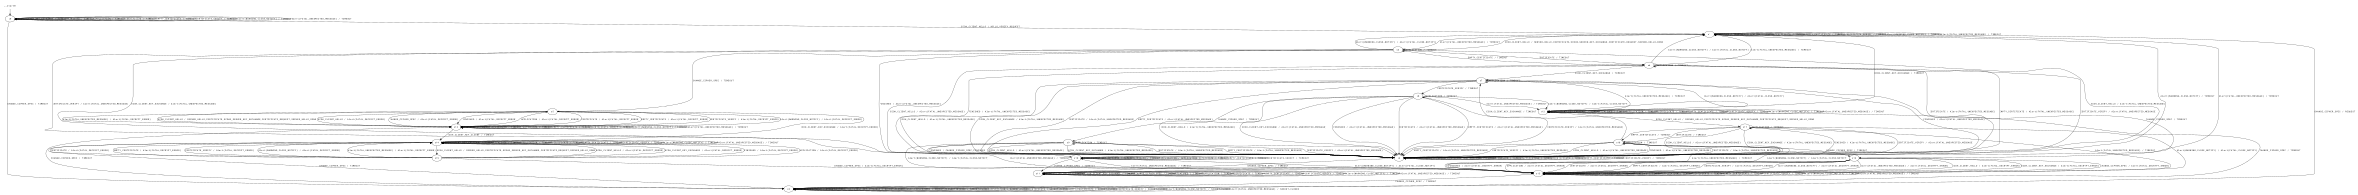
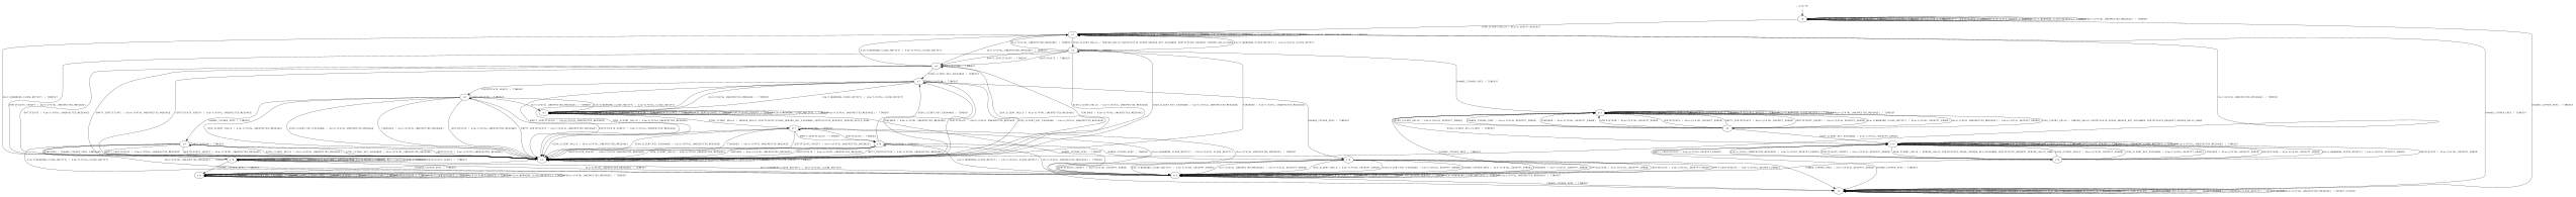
  digraph {
    fontname="Roboto Mono"
    node [fontname="Roboto Mono"]
    edge [fontname="Roboto Mono"]
    n1 [label=s0]
    n2 [label=s1]
    n3 [label=s2]
    n4 [label=s3]
    n5 [label=s12]
    n6 [label=s4]
    n7 [label=s5]
    n8 [label=s6]
    n9 [label=s17]
    n10 [label=s11]
    n11 [label=s13]
    n12 [label=s14]
    n13 [label=s7]
    n14 [label=s15]
    n15 [label=s18]
    n16 [label=s19]
    n17 [label=s8]
    n18 [label=s16]
    n19 [label=s9]
    n20 [label=s10]
    __start0 [shape=none]
    n1 -> n1 [label="ECDH_CLIENT_KEY_EXCHANGE / TIMEOUT"]
    n1 -> n1 [label="FINISHED / TIMEOUT"]
    n1 -> n1 [label="APPLICATION / TIMEOUT"]
    n1 -> n1 [label="CERTIFICATE / TIMEOUT"]
    n1 -> n1 [label="EMPTY_CERTIFICATE / TIMEOUT"]
    n1 -> n1 [label="CERTIFICATE_VERIFY / TIMEOUT"]
    n1 -> n1 [label="Alert(WARNING,CLOSE_NOTIFY) / TIMEOUT"]
    n1 -> n1 [label="Alert(FATAL,UNEXPECTED_MESSAGE) / TIMEOUT"]
    n1 -> n2 [label="ECDH_CLIENT_HELLO / HELLO_VERIFY_REQUEST"]
    n1 -> n3 [label="CHANGE_CIPHER_SPEC / TIMEOUT"]
    n2 -> n2 [label="FINISHED / TIMEOUT"]
    n2 -> n2 [label="APPLICATION / TIMEOUT"]
    n2 -> n2 [label="CERTIFICATE / TIMEOUT"]
    n2 -> n2 [label="EMPTY_CERTIFICATE / TIMEOUT"]
    n2 -> n2 [label="CERTIFICATE_VERIFY / TIMEOUT"]
    n2 -> n2 [label="Alert(WARNING,CLOSE_NOTIFY) / TIMEOUT"]
    n2 -> n2 [label="Alert(FATAL,UNEXPECTED_MESSAGE) / TIMEOUT"]
-   n2 -> n3 [label="CHANGE_CIPHER_SPEC / REQUEST"]
+   n2 -> n3 [label="CHANGE_CIPHER_SPEC / TIMEOUT"]
    n2 -> n4 [label="ECDH_CLIENT_HELLO / SERVER_HELLO,CERTIFICATE,ECDHE_SERVER_KEY_EXCHANGE,CERTIFICATE_REQUEST,SERVER_HELLO_DONE"]
-   n2 -> n5 [label="ECDH_CLIENT_KEY_EXCHANGE / TIMEOUT"]
    n3 -> n3 [label="ECDH_CLIENT_HELLO / SOCKET_CLOSED"]
    n3 -> n3 [label="ECDH_CLIENT_KEY_EXCHANGE / SOCKET_CLOSED"]
    n3 -> n3 [label="CHANGE_CIPHER_SPEC / SOCKET_CLOSED"]
    n3 -> n3 [label="FINISHED / SOCKET_CLOSED"]
    n3 -> n3 [label="APPLICATION / SOCKET_CLOSED"]
    n3 -> n3 [label="CERTIFICATE / SOCKET_CLOSED"]
    n3 -> n3 [label="EMPTY_CERTIFICATE / SOCKET_CLOSED"]
    n3 -> n3 [label="CERTIFICATE_VERIFY / SOCKET_CLOSED"]
    n3 -> n3 [label="Alert(WARNING,CLOSE_NOTIFY) / SOCKET_CLOSED"]
    n3 -> n3 [label="Alert(FATAL,UNEXPECTED_MESSAGE) / SOCKET_CLOSED"]
    n4 -> n2 [label="Alert(WARNING,CLOSE_NOTIFY) / Alert(FATAL,CLOSE_NOTIFY)"]
    n4 -> n2 [label="Alert(FATAL,UNEXPECTED_MESSAGE) / TIMEOUT"]
    n4 -> n4 [label="APPLICATION / TIMEOUT"]
    n4 -> n6 [label="ECDH_CLIENT_HELLO / Alert(FATAL,UNEXPECTED_MESSAGE)"]
    n4 -> n6 [label="ECDH_CLIENT_KEY_EXCHANGE / Alert(FATAL,UNEXPECTED_MESSAGE)"]
    n4 -> n6 [label="FINISHED / Alert(FATAL,UNEXPECTED_MESSAGE)"]
    n4 -> n6 [label="CERTIFICATE_VERIFY / Alert(FATAL,UNEXPECTED_MESSAGE)"]
-   n4 -> n7 [label="CHANGE_CIPHER_SPEC / TIMEOUT"]
+   n4 -> n11 [label="CHANGE_CIPHER_SPEC / TIMEOUT"]
    n4 -> n8 [label="CERTIFICATE / TIMEOUT"]
    n4 -> n8 [label="EMPTY_CERTIFICATE / TIMEOUT"]
    n5 -> n3 [label="CHANGE_CIPHER_SPEC / TIMEOUT"]
    n5 -> n5 [label="ECDH_CLIENT_KEY_EXCHANGE / TIMEOUT"]
    n5 -> n5 [label="FINISHED / TIMEOUT"]
    n5 -> n5 [label="APPLICATION / TIMEOUT"]
    n5 -> n5 [label="CERTIFICATE / TIMEOUT"]
    n5 -> n5 [label="EMPTY_CERTIFICATE / TIMEOUT"]
    n5 -> n5 [label="CERTIFICATE_VERIFY / TIMEOUT"]
    n5 -> n5 [label="Alert(WARNING,CLOSE_NOTIFY) / TIMEOUT"]
    n5 -> n5 [label="Alert(FATAL,UNEXPECTED_MESSAGE) / TIMEOUT"]
    n5 -> n9 [label="ECDH_CLIENT_HELLO / SERVER_HELLO,CERTIFICATE,ECDHE_SERVER_KEY_EXCHANGE,CERTIFICATE_REQUEST,SERVER_HELLO_DONE"]
    n6 -> n2 [label="Alert(WARNING,CLOSE_NOTIFY) / TIMEOUT"]
    n6 -> n2 [label="Alert(FATAL,UNEXPECTED_MESSAGE) / TIMEOUT"]
    n6 -> n6 [label="ECDH_CLIENT_HELLO / TIMEOUT"]
    n6 -> n6 [label="ECDH_CLIENT_KEY_EXCHANGE / TIMEOUT"]
    n6 -> n6 [label="FINISHED / TIMEOUT"]
    n6 -> n6 [label="APPLICATION / TIMEOUT"]
    n6 -> n6 [label="CERTIFICATE / TIMEOUT"]
    n6 -> n6 [label="EMPTY_CERTIFICATE / TIMEOUT"]
    n6 -> n6 [label="CERTIFICATE_VERIFY / TIMEOUT"]
    n6 -> n10 [label="CHANGE_CIPHER_SPEC / TIMEOUT"]
    n7 -> n11 [label="ECDH_CLIENT_HELLO / Alert(FATAL,DECRYPT_ERROR)"]
    n7 -> n11 [label="CHANGE_CIPHER_SPEC / Alert(FATAL,DECRYPT_ERROR)"]
    n7 -> n11 [label="FINISHED / Alert(FATAL,DECRYPT_ERROR)"]
    n7 -> n11 [label="APPLICATION / Alert(FATAL,DECRYPT_ERROR)"]
    n7 -> n11 [label="CERTIFICATE / Alert(FATAL,DECRYPT_ERROR)"]
    n7 -> n11 [label="EMPTY_CERTIFICATE / Alert(FATAL,DECRYPT_ERROR)"]
    n7 -> n11 [label="CERTIFICATE_VERIFY / Alert(FATAL,DECRYPT_ERROR)"]
    n7 -> n11 [label="Alert(WARNING,CLOSE_NOTIFY) / Alert(FATAL,DECRYPT_ERROR)"]
    n7 -> n11 [label="Alert(FATAL,UNEXPECTED_MESSAGE) / Alert(FATAL,DECRYPT_ERROR)"]
    n7 -> n12 [label="ECDH_CLIENT_KEY_EXCHANGE / Alert(FATAL,DECRYPT_ERROR)"]
    n8 -> n2 [label="Alert(WARNING,CLOSE_NOTIFY) / Alert(FATAL,CLOSE_NOTIFY)"]
    n8 -> n2 [label="Alert(FATAL,UNEXPECTED_MESSAGE) / TIMEOUT"]
    n8 -> n6 [label="ECDH_CLIENT_HELLO / Alert(FATAL,UNEXPECTED_MESSAGE)"]
    n8 -> n6 [label="FINISHED / Alert(FATAL,UNEXPECTED_MESSAGE)"]
    n8 -> n6 [label="CERTIFICATE / Alert(FATAL,UNEXPECTED_MESSAGE)"]
    n8 -> n6 [label="EMPTY_CERTIFICATE / Alert(FATAL,UNEXPECTED_MESSAGE)"]
    n8 -> n6 [label="CERTIFICATE_VERIFY / Alert(FATAL,UNEXPECTED_MESSAGE)"]
    n8 -> n8 [label="APPLICATION / TIMEOUT"]
    n8 -> n13 [label="ECDH_CLIENT_KEY_EXCHANGE / TIMEOUT"]
    n9 -> n6 [label="ECDH_CLIENT_HELLO / Alert(FATAL,UNEXPECTED_MESSAGE)"]
    n9 -> n6 [label="ECDH_CLIENT_KEY_EXCHANGE / Alert(FATAL,UNEXPECTED_MESSAGE)"]
    n9 -> n6 [label="FINISHED / Alert(FATAL,UNEXPECTED_MESSAGE)"]
    n9 -> n6 [label="CERTIFICATE_VERIFY / Alert(FATAL,UNEXPECTED_MESSAGE)"]
    n9 -> n9 [label="APPLICATION / TIMEOUT"]
    n9 -> n14 [label="Alert(WARNING,CLOSE_NOTIFY) / Alert(FATAL,CLOSE_NOTIFY)"]
    n9 -> n14 [label="Alert(FATAL,UNEXPECTED_MESSAGE) / TIMEOUT"]
    n9 -> n15 [label="CERTIFICATE / TIMEOUT"]
    n9 -> n15 [label="EMPTY_CERTIFICATE / TIMEOUT"]
    n10 -> n10 [label="ECDH_CLIENT_HELLO / TIMEOUT"]
    n10 -> n10 [label="ECDH_CLIENT_KEY_EXCHANGE / TIMEOUT"]
    n10 -> n10 [label="CHANGE_CIPHER_SPEC / TIMEOUT"]
    n10 -> n10 [label="FINISHED / TIMEOUT"]
    n10 -> n10 [label="APPLICATION / TIMEOUT"]
    n10 -> n10 [label="CERTIFICATE / TIMEOUT"]
    n10 -> n10 [label="EMPTY_CERTIFICATE / TIMEOUT"]
    n10 -> n10 [label="CERTIFICATE_VERIFY / TIMEOUT"]
    n10 -> n10 [label="Alert(WARNING,CLOSE_NOTIFY) / TIMEOUT"]
    n10 -> n10 [label="Alert(FATAL,UNEXPECTED_MESSAGE) / TIMEOUT"]
    n11 -> n3 [label="CHANGE_CIPHER_SPEC / TIMEOUT"]
    n11 -> n7 [label="ECDH_CLIENT_HELLO / SERVER_HELLO,CERTIFICATE,ECDHE_SERVER_KEY_EXCHANGE,CERTIFICATE_REQUEST,SERVER_HELLO_DONE"]
    n11 -> n11 [label="FINISHED / TIMEOUT"]
    n11 -> n11 [label="APPLICATION / TIMEOUT"]
    n11 -> n11 [label="CERTIFICATE / TIMEOUT"]
    n11 -> n11 [label="EMPTY_CERTIFICATE / TIMEOUT"]
    n11 -> n11 [label="CERTIFICATE_VERIFY / TIMEOUT"]
    n11 -> n11 [label="Alert(WARNING,CLOSE_NOTIFY) / TIMEOUT"]
    n11 -> n11 [label="Alert(FATAL,UNEXPECTED_MESSAGE) / TIMEOUT"]
    n11 -> n12 [label="ECDH_CLIENT_KEY_CLIENT / TIMEOUT"]
    n12 -> n3 [label="CHANGE_CIPHER_SPEC / TIMEOUT"]
    n12 -> n12 [label="ECDH_CLIENT_KEY_EXCHANGE / TIMEOUT"]
    n12 -> n12 [label="FINISHED / TIMEOUT"]
    n12 -> n12 [label="APPLICATION / TIMEOUT"]
    n12 -> n12 [label="CERTIFICATE / TIMEOUT"]
    n12 -> n12 [label="EMPTY_CERTIFICATE / TIMEOUT"]
    n12 -> n12 [label="CERTIFICATE_VERIFY / TIMEOUT"]
    n12 -> n12 [label="Alert(WARNING,CLOSE_NOTIFY) / TIMEOUT"]
    n12 -> n12 [label="Alert(FATAL,UNEXPECTED_MESSAGE) / TIMEOUT"]
    n12 -> n16 [label="ECDH_CLIENT_HELLO / SERVER_HELLO,CERTIFICATE,ECDHE_SERVER_KEY_EXCHANGE,CERTIFICATE_REQUEST,SERVER_HELLO_DONE"]
    n13 -> n5 [label="Alert(WARNING,CLOSE_NOTIFY) / Alert(FATAL,CLOSE_NOTIFY)"]
    n13 -> n5 [label="Alert(FATAL,UNEXPECTED_MESSAGE) / TIMEOUT"]
    n13 -> n6 [label="ECDH_CLIENT_HELLO / Alert(FATAL,UNEXPECTED_MESSAGE)"]
    n13 -> n6 [label="ECDH_CLIENT_KEY_EXCHANGE / Alert(FATAL,UNEXPECTED_MESSAGE)"]
    n13 -> n6 [label="FINISHED / Alert(FATAL,UNEXPECTED_MESSAGE)"]
    n13 -> n6 [label="CERTIFICATE / Alert(FATAL,UNEXPECTED_MESSAGE)"]
    n13 -> n6 [label="EMPTY_CERTIFICATE / Alert(FATAL,UNEXPECTED_MESSAGE)"]
    n13 -> n13 [label="APPLICATION / TIMEOUT"]
    n13 -> n17 [label="CERTIFICATE_VERIFY / TIMEOUT"]
    n13 -> n18 [label="CHANGE_CIPHER_SPEC / TIMEOUT"]
    n14 -> n3 [label="CHANGE_CIPHER_SPEC / TIMEOUT"]
    n14 -> n14 [label="ECDH_CLIENT_HELLO / TIMEOUT"]
    n14 -> n14 [label="ECDH_CLIENT_KEY_EXCHANGE / TIMEOUT"]
    n14 -> n14 [label="FINISHED / TIMEOUT"]
    n14 -> n14 [label="APPLICATION / TIMEOUT"]
    n14 -> n14 [label="CERTIFICATE / TIMEOUT"]
    n14 -> n14 [label="EMPTY_CERTIFICATE / TIMEOUT"]
    n14 -> n14 [label="CERTIFICATE_VERIFY / TIMEOUT"]
    n14 -> n14 [label="Alert(WARNING,CLOSE_NOTIFY) / TIMEOUT"]
    n14 -> n14 [label="Alert(FATAL,UNEXPECTED_MESSAGE) / TIMEOUT"]
    n15 -> n6 [label="ECDH_CLIENT_HELLO / Alert(FATAL,UNEXPECTED_MESSAGE)"]
    n15 -> n6 [label="FINISHED / Alert(FATAL,UNEXPECTED_MESSAGE)"]
    n15 -> n6 [label="CERTIFICATE / Alert(FATAL,UNEXPECTED_MESSAGE)"]
    n15 -> n6 [label="EMPTY_CERTIFICATE / Alert(FATAL,UNEXPECTED_MESSAGE)"]
    n15 -> n6 [label="CERTIFICATE_VERIFY / Alert(FATAL,UNEXPECTED_MESSAGE)"]
    n15 -> n13 [label="ECDH_CLIENT_KEY_EXCHANGE / TIMEOUT"]
    n15 -> n14 [label="Alert(WARNING,CLOSE_NOTIFY) / Alert(FATAL,CLOSE_NOTIFY)"]
    n15 -> n14 [label="Alert(FATAL,UNEXPECTED_MESSAGE) / TIMEOUT"]
    n15 -> n15 [label="APPLICATION / TIMEOUT"]
    n15 -> n18 [label="CHANGE_CIPHER_SPEC / TIMEOUT"]
    n16 -> n12 [label="ECDH_CLIENT_HELLO / Alert(FATAL,DECRYPT_ERROR)"]
    n16 -> n12 [label="ECDH_CLIENT_KEY_EXCHANGE / Alert(FATAL,DECRYPT_ERROR)"]
    n16 -> n12 [label="FINISHED / Alert(FATAL,DECRYPT_ERROR)"]
    n16 -> n12 [label="APPLICATION / Alert(FATAL,DECRYPT_ERROR)"]
    n16 -> n12 [label="CERTIFICATE / Alert(FATAL,DECRYPT_ERROR)"]
    n16 -> n12 [label="EMPTY_CERTIFICATE / Alert(FATAL,DECRYPT_ERROR)"]
    n16 -> n12 [label="CERTIFICATE_VERIFY / Alert(FATAL,DECRYPT_ERROR)"]
    n16 -> n12 [label="Alert(WARNING,CLOSE_NOTIFY) / Alert(FATAL,DECRYPT_ERROR)"]
    n16 -> n12 [label="Alert(FATAL,UNEXPECTED_MESSAGE) / Alert(FATAL,DECRYPT_ERROR)"]
    n16 -> n14 [label="CHANGE_CIPHER_SPEC / Alert(FATAL,DECRYPT_ERROR)"]
    n17 -> n5 [label="Alert(WARNING,CLOSE_NOTIFY) / Alert(FATAL,CLOSE_NOTIFY)"]
    n17 -> n5 [label="Alert(FATAL,UNEXPECTED_MESSAGE) / TIMEOUT"]
    n17 -> n6 [label="ECDH_CLIENT_HELLO / Alert(FATAL,UNEXPECTED_MESSAGE)"]
    n17 -> n6 [label="ECDH_CLIENT_KEY_EXCHANGE / Alert(FATAL,UNEXPECTED_MESSAGE)"]
    n17 -> n6 [label="FINISHED / Alert(FATAL,UNEXPECTED_MESSAGE)"]
    n17 -> n6 [label="CERTIFICATE / Alert(FATAL,UNEXPECTED_MESSAGE)"]
    n17 -> n6 [label="EMPTY_CERTIFICATE / Alert(FATAL,UNEXPECTED_MESSAGE)"]
    n17 -> n6 [label="CERTIFICATE_VERIFY / Alert(FATAL,UNEXPECTED_MESSAGE)"]
    n17 -> n17 [label="APPLICATION / TIMEOUT"]
    n17 -> n19 [label="CHANGE_CIPHER_SPEC / TIMEOUT"]
    n18 -> n14 [label="ECDH_CLIENT_HELLO / Alert(FATAL,DECRYPT_ERROR)"]
    n18 -> n14 [label="ECDH_CLIENT_KEY_EXCHANGE / Alert(FATAL,DECRYPT_ERROR)"]
    n18 -> n14 [label="CHANGE_CIPHER_SPEC / Alert(FATAL,DECRYPT_ERROR)"]
    n18 -> n14 [label="FINISHED / Alert(FATAL,DECRYPT_ERROR)"]
    n18 -> n14 [label="APPLICATION / Alert(FATAL,DECRYPT_ERROR)"]
    n18 -> n14 [label="CERTIFICATE / Alert(FATAL,DECRYPT_ERROR)"]
    n18 -> n14 [label="EMPTY_CERTIFICATE / Alert(FATAL,DECRYPT_ERROR)"]
    n18 -> n14 [label="CERTIFICATE_VERIFY / Alert(FATAL,DECRYPT_ERROR)"]
    n18 -> n14 [label="Alert(WARNING,CLOSE_NOTIFY) / Alert(FATAL,DECRYPT_ERROR)"]
    n18 -> n14 [label="Alert(FATAL,UNEXPECTED_MESSAGE) / Alert(FATAL,DECRYPT_ERROR)"]
    n19 -> n6 [label="ECDH_CLIENT_HELLO / Alert(FATAL,UNEXPECTED_MESSAGE)"]
    n19 -> n6 [label="ECDH_CLIENT_KEY_EXCHANGE / Alert(FATAL,UNEXPECTED_MESSAGE)"]
    n19 -> n6 [label="CERTIFICATE / Alert(FATAL,UNEXPECTED_MESSAGE)"]
    n19 -> n6 [label="EMPTY_CERTIFICATE / Alert(FATAL,UNEXPECTED_MESSAGE)"]
    n19 -> n6 [label="CERTIFICATE_VERIFY / Alert(FATAL,UNEXPECTED_MESSAGE)"]
    n19 -> n14 [label="Alert(WARNING,CLOSE_NOTIFY) / Alert(FATAL,CLOSE_NOTIFY)"]
    n19 -> n14 [label="Alert(FATAL,UNEXPECTED_MESSAGE) / TIMEOUT"]
    n19 -> n19 [label="APPLICATION / TIMEOUT"]
    n19 -> n20 [label="FINISHED / CHANGE_CIPHER_SPEC,FINISHED"]
    n20 -> n10 [label="CHANGE_CIPHER_SPEC / TIMEOUT"]
    n20 -> n14 [label="Alert(WARNING,CLOSE_NOTIFY) / Alert(FATAL,CLOSE_NOTIFY)"]
    n20 -> n14 [label="Alert(FATAL,UNEXPECTED_MESSAGE) / TIMEOUT"]
    n20 -> n20 [label="ECDH_CLIENT_KEY_EXCHANGE / TIMEOUT"]
    n20 -> n20 [label="FINISHED / TIMEOUT"]
    n20 -> n20 [label="APPLICATION / APPLICATION"]
    n20 -> n20 [label="CERTIFICATE / TIMEOUT"]
    n20 -> n20 [label="EMPTY_CERTIFICATE / TIMEOUT"]
    n20 -> n20 [label="CERTIFICATE_VERIFY / TIMEOUT"]
    __start0 -> n1
  }
